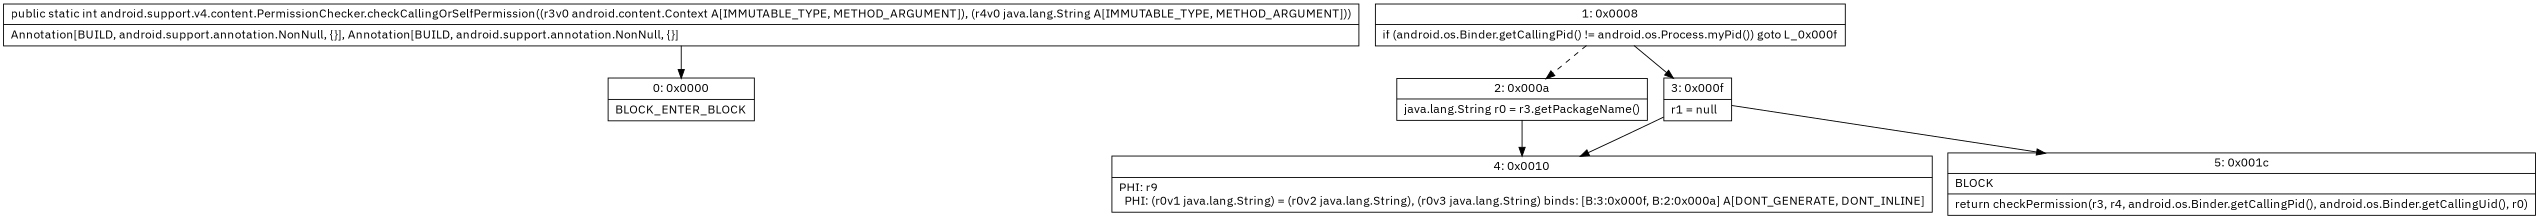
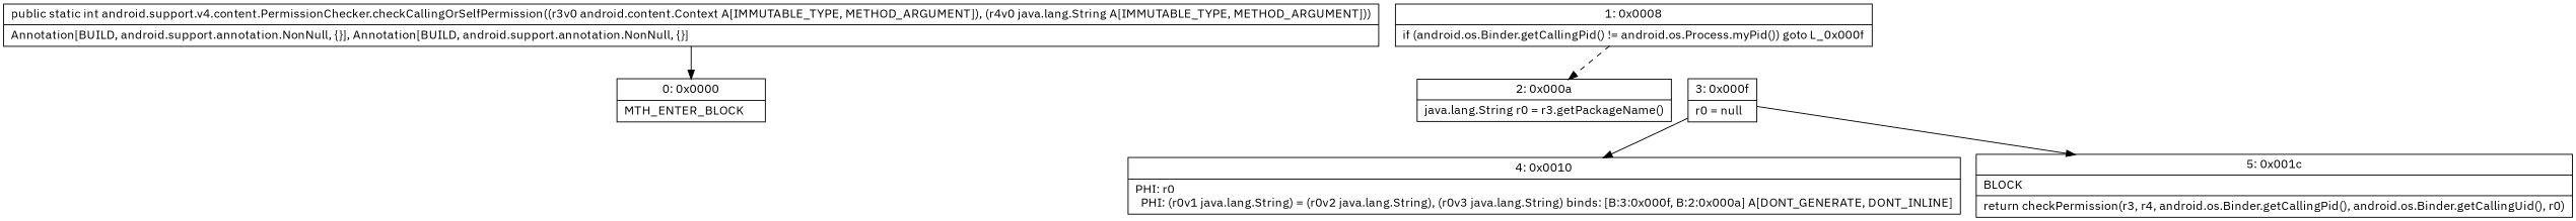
  digraph {
    fontname="IBM Plex Sans"
    node [fontname="IBM Plex Sans" shape=record]
    edge [fontname="IBM Plex Sans"]
-   n1 [label="{0\:\ 0x0000|BLOCK_ENTER_BLOCK\l}"]
+   n1 [label="{0\:\ 0x0000|MTH_ENTER_BLOCK\l}"]
    n2 [label="{1\:\ 0x0008|if (android.os.Binder.getCallingPid() != android.os.Process.myPid()) goto L_0x000f\l}"]
    n3 [label="{2\:\ 0x000a|java.lang.String r0 = r3.getPackageName()\l}"]
-   n4 [label="{3\:\ 0x000f|r1 = null\l}"]
-   n5 [label="{4\:\ 0x0010|PHI: r9 \l  PHI: (r0v1 java.lang.String) = (r0v2 java.lang.String), (r0v3 java.lang.String) binds: [B:3:0x000f, B:2:0x000a] A[DONT_GENERATE, DONT_INLINE]\l}"]
+   n4 [label="{3\:\ 0x000f|r0 = null\l}"]
+   n5 [label="{4\:\ 0x0010|PHI: r0 \l  PHI: (r0v1 java.lang.String) = (r0v2 java.lang.String), (r0v3 java.lang.String) binds: [B:3:0x000f, B:2:0x000a] A[DONT_GENERATE, DONT_INLINE]\l}"]
    n6 [label="{5\:\ 0x001c|BLOCK\l|return checkPermission(r3, r4, android.os.Binder.getCallingPid(), android.os.Binder.getCallingUid(), r0)\l}"]
    n7 [label="{public static int android.support.v4.content.PermissionChecker.checkCallingOrSelfPermission((r3v0 android.content.Context A[IMMUTABLE_TYPE, METHOD_ARGUMENT]), (r4v0 java.lang.String A[IMMUTABLE_TYPE, METHOD_ARGUMENT]))  | Annotation[BUILD, android.support.annotation.NonNull, \{\}], Annotation[BUILD, android.support.annotation.NonNull, \{\}]\l}"]
    n2 -> n3 [style=dashed]
-   n2 -> n4
-   n3 -> n5
    n4 -> n5
    n4 -> n6
    n7 -> n1
  }
